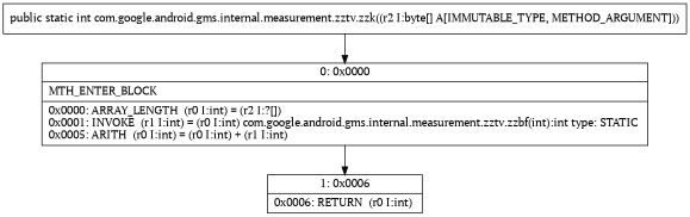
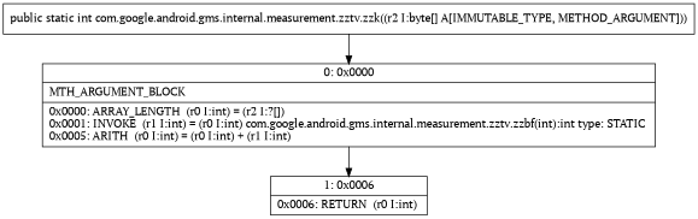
  digraph {
    fontname="PT Serif"
    node [shape=record fontname="PT Serif"]
    edge [fontname="PT Serif"]
-   n1 [label="{0\:\ 0x0000|MTH_ENTER_BLOCK\l|0x0000: ARRAY_LENGTH  (r0 I:int) = (r2 I:?[]) \l0x0001: INVOKE  (r1 I:int) = (r0 I:int) com.google.android.gms.internal.measurement.zztv.zzbf(int):int type: STATIC \l0x0005: ARITH  (r0 I:int) = (r0 I:int) + (r1 I:int) \l}"]
+   n1 [label="{0\:\ 0x0000|MTH_ARGUMENT_BLOCK\l|0x0000: ARRAY_LENGTH  (r0 I:int) = (r2 I:?[]) \l0x0001: INVOKE  (r1 I:int) = (r0 I:int) com.google.android.gms.internal.measurement.zztv.zzbf(int):int type: STATIC \l0x0005: ARITH  (r0 I:int) = (r0 I:int) + (r1 I:int) \l}"]
    n2 [label="{1\:\ 0x0006|0x0006: RETURN  (r0 I:int) \l}"]
    n3 [label="{public static int com.google.android.gms.internal.measurement.zztv.zzk((r2 I:byte[] A[IMMUTABLE_TYPE, METHOD_ARGUMENT])) }"]
    n1 -> n2
    n3 -> n1
  }
